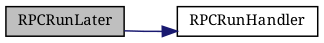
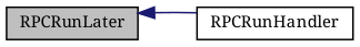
  digraph {
    rankdir=LR
    fontname="Noto Serif"
    node [color=black fontname="Noto Serif" fontsize=10 shape=record style=filled]
    n1 [fillcolor=grey75 fontcolor=black height=0.2 label=RPCRunLater width=0.4]
    n2 [fillcolor=white height=0.2 label=RPCRunHandler width=0.4]
-   n1 -> n2 [color=midnightblue fontname="Noto Serif" fontsize=10 labelfontname=Helvetica labelfontsize=10 style=solid]
+   n2 -> n1 [color=midnightblue fontname="Noto Serif" fontsize=10 labelfontname=Helvetica labelfontsize=10 style=solid]
  }
